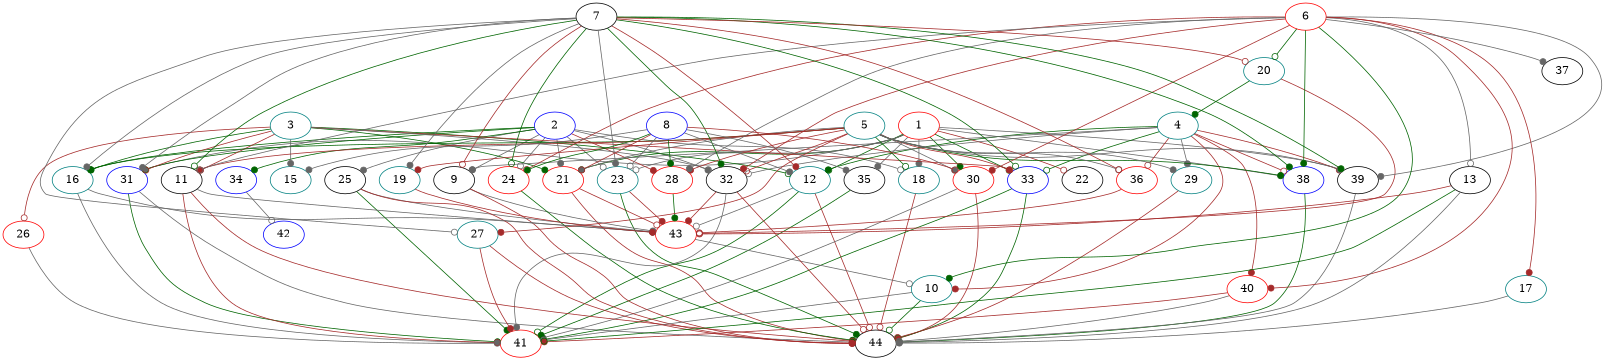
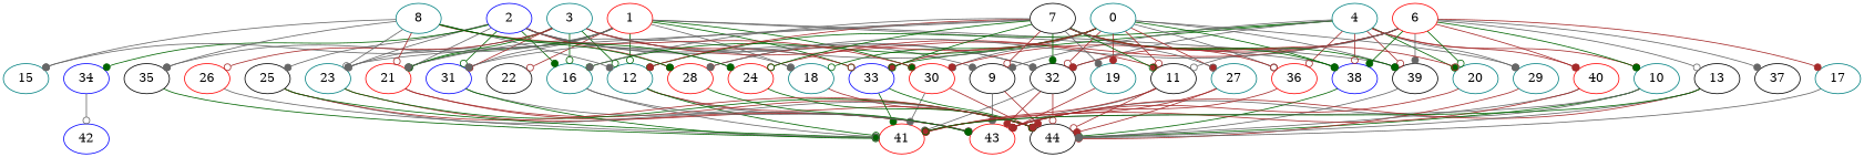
  digraph {
    node [alpha=0.05 color=teal]
    edge [arrowhead=dot color=gray40]
    1 [alpha=0.01 color=red expect_size=2923407779402169344]
    12 [alpha=0.15 expect_size=116741210717090080]
    18 [alpha=0.14 expect_size=487499848610586368]
    21 [alpha=0.12 color=red expect_size=11858779854140178694144]
    22 [color=black expect_size=56419156322807672]
    23 [alpha=0.12 expect_size=922157783453911744512]
    30 [alpha=0.07 color=red expect_size=5902446309330098]
    31 [alpha=0.03 color=blue expect_size=246795310067361920]
    33 [alpha=0.10 color=blue expect_size=2717570126059667456000]
    35 [alpha=0.11 color=black expect_size=8872415543055609856]
    38 [alpha=0.10 color=blue expect_size=20035724905280760]
    39 [alpha=0.03 color=black expect_size=3080824518469853184]
    43 [alpha=0.01 color=red expect_size=11154278602314090545152]
    44 [alpha=0.16 color=black expect_size=39463986631779811328]
    41 [alpha=0.02 color=red expect_size=246085868373846272]
    2 [alpha=0.01 color=blue expect_size=3999232049150951424000]
    9 [alpha=0.00 color=black expect_size=50591389526330400]
    16 [alpha=0.16 expect_size=1215245586597412864000]
    24 [alpha=0.12 color=red expect_size=482157352236967552]
    25 [alpha=0.17 color=black expect_size=9078105093149091168256]
    28 [alpha=0.08 color=red expect_size=3740716212423700480]
    32 [alpha=0.19 color=black expect_size=504062151331210592256]
    34 [alpha=0.07 color=blue expect_size=291273869657890619392]
    42 [color=blue expect_size=532054674222900416]
    3 [alpha=0.02 expect_size=9846497270173943808]
    11 [alpha=0.08 color=black expect_size=5280720431820897779712]
    15 [alpha=0.12 expect_size=3171384858233427460096]
    26 [alpha=0.08 color=red expect_size=4113898058575372]
    4 [alpha=0.07 expect_size=85223761510207456]
    10 [alpha=0.13 expect_size=11127520994144559300608]
    20 [alpha=0.02 expect_size=89273185806569177088]
    29 [alpha=0.16 expect_size=51106671356754788352]
    36 [color=red expect_size=33260984506366840]
    40 [alpha=0.17 color=red expect_size=34600614125609520]
-   5 [alpha=0.11 expect_size=14557934720256661520384]
+   5 [alpha=0.11 expect_size=14557934720256661520384 label=0]
    19 [expect_size=1938335457397648384]
    27 [expect_size=885573493513293824]
    6 [alpha=0.06 color=red expect_size=2453484247514256384]
    13 [alpha=0.08 color=black expect_size=6902597103131680]
    17 [alpha=0.04 expect_size=1451161149713528832]
    37 [alpha=0.17 color=black expect_size=10527359762965045706752]
    7 [alpha=0.16 color=black expect_size=4461723972227715]
-   8 [alpha=0.18 color=blue expect_size=189163566228637220864]
+   8 [alpha=0.18 expect_size=189163566228637220864]
    1 -> 12 [arrowhead=odot color=darkgreen]
    1 -> 18
    1 -> 21 [color=darkgreen]
    1 -> 22 [arrowhead=odot color=brown]
    1 -> 23 [arrowhead=odot]
    1 -> 30 [color=darkgreen]
    1 -> 31
    1 -> 33 [arrowhead=odot color=darkgreen]
    1 -> 35
    1 -> 38 [arrowhead=odot]
    1 -> 39
    12 -> 43 [arrowhead=odot]
    12 -> 44 [arrowhead=odot color=brown]
    12 -> 41 [arrowhead=odot color=darkgreen]
    18 -> 44 [arrowhead=odot color=brown]
    21 -> 43 [arrowhead=odot color=brown]
    21 -> 44 [arrowhead=odot color=brown]
    23 -> 43 [color=brown]
    23 -> 44 [color=darkgreen]
    30 -> 44 [color=brown]
    30 -> 41
    31 -> 44
    31 -> 41 [color=darkgreen]
    33 -> 44 [arrowhead=odot color=darkgreen]
    33 -> 41 [color=darkgreen]
    35 -> 41 [color=darkgreen]
    38 -> 44 [color=darkgreen]
    39 -> 44 [arrowhead=odot]
    2 -> 18 [arrowhead=odot]
    2 -> 21
    2 -> 23 [arrowhead=odot]
    2 -> 31 [arrowhead=odot color=darkgreen]
    2 -> 9
    2 -> 16 [color=darkgreen]
    2 -> 24 [arrowhead=odot]
    2 -> 25
    2 -> 28 [color=brown]
    2 -> 32
    2 -> 34 [color=darkgreen]
    9 -> 43
    9 -> 44 [color=brown]
    16 -> 43
    16 -> 41
    24 -> 44 [color=darkgreen]
    25 -> 43 [arrowhead=odot]
    25 -> 44 [color=brown]
    25 -> 41 [color=darkgreen]
    28 -> 43 [color=darkgreen]
    32 -> 43 [color=brown]
    32 -> 44 [arrowhead=odot color=brown]
    32 -> 41
    34 -> 42 [arrowhead=odot]
    3 -> 12 [arrowhead=odot color=darkgreen]
    3 -> 21 [color=darkgreen]
    3 -> 31 [arrowhead=odot color=brown]
    3 -> 33 [arrowhead=odot color=brown]
    3 -> 16 [arrowhead=odot color=darkgreen]
    3 -> 32 [arrowhead=odot]
    3 -> 11 [color=brown]
    3 -> 15
    3 -> 26 [arrowhead=odot color=brown]
    11 -> 43 [arrowhead=odot]
    11 -> 44 [arrowhead=odot color=brown]
    11 -> 41 [arrowhead=odot color=brown]
    26 -> 41 [arrowhead=odot]
    4 -> 12 [color=darkgreen]
    4 -> 33 [arrowhead=odot color=darkgreen]
    4 -> 38 [arrowhead=odot color=brown]
    4 -> 39 [arrowhead=odot color=brown]
    4 -> 9
    4 -> 32 [arrowhead=odot]
    4 -> 10 [color=brown]
-   20 -> 4 [color=darkgreen]
+   4 -> 20 [color=darkgreen]
    4 -> 29
    4 -> 36 [arrowhead=odot color=brown]
    4 -> 40 [color=brown]
-   43 -> 10 [arrowhead=odot]
+   10 -> 43 [arrowhead=odot]
    10 -> 44 [arrowhead=odot color=darkgreen]
    10 -> 41
    20 -> 43 [arrowhead=odot color=brown]
    29 -> 44 [arrowhead=odot color=brown]
    36 -> 43 [arrowhead=odot color=brown]
    40 -> 44 [arrowhead=odot]
    40 -> 41 [color=brown]
    5 -> 18 [arrowhead=odot color=darkgreen]
    5 -> 21
    5 -> 30
    5 -> 33 [color=brown]
    5 -> 38 [color=darkgreen]
    5 -> 39
    5 -> 16 [color=darkgreen]
    5 -> 28 [color=brown]
    5 -> 32 [arrowhead=odot color=brown]
    5 -> 11 [arrowhead=odot color=brown]
    5 -> 29
    5 -> 36 [arrowhead=odot]
    5 -> 19 [color=brown]
    5 -> 27 [color=brown]
    19 -> 43 [color=brown]
    27 -> 44 [color=brown]
    27 -> 41 [color=brown]
    6 -> 30 [color=brown]
    6 -> 38 [color=darkgreen]
    6 -> 39
    6 -> 24 [arrowhead=odot color=brown]
    6 -> 28
    6 -> 32 [color=brown]
    6 -> 11 [arrowhead=odot]
    6 -> 10 [color=darkgreen]
    6 -> 20 [arrowhead=odot color=darkgreen]
    6 -> 40 [color=brown]
    6 -> 13 [arrowhead=odot]
    6 -> 17 [color=brown]
    6 -> 37
    13 -> 43 [arrowhead=odot color=brown]
    13 -> 44 [arrowhead=odot]
    13 -> 41 [arrowhead=odot color=darkgreen]
    17 -> 44
    7 -> 12 [color=brown]
    7 -> 23
    7 -> 31
    7 -> 33 [arrowhead=odot color=darkgreen]
    7 -> 38 [color=darkgreen]
    7 -> 39 [color=darkgreen]
    7 -> 9 [arrowhead=odot color=brown]
    7 -> 16
    7 -> 24 [arrowhead=odot color=darkgreen]
    7 -> 32 [color=darkgreen]
    7 -> 11 [arrowhead=odot color=darkgreen]
    7 -> 20 [arrowhead=odot color=brown]
    7 -> 36 [arrowhead=odot color=brown]
    7 -> 19
    7 -> 27 [arrowhead=odot]
    8 -> 12
    8 -> 21 [arrowhead=odot color=brown]
    8 -> 23 [arrowhead=odot]
    8 -> 30 [arrowhead=odot color=brown]
    8 -> 35
    8 -> 24 [color=darkgreen]
    8 -> 28 [color=darkgreen]
    8 -> 15
  }
